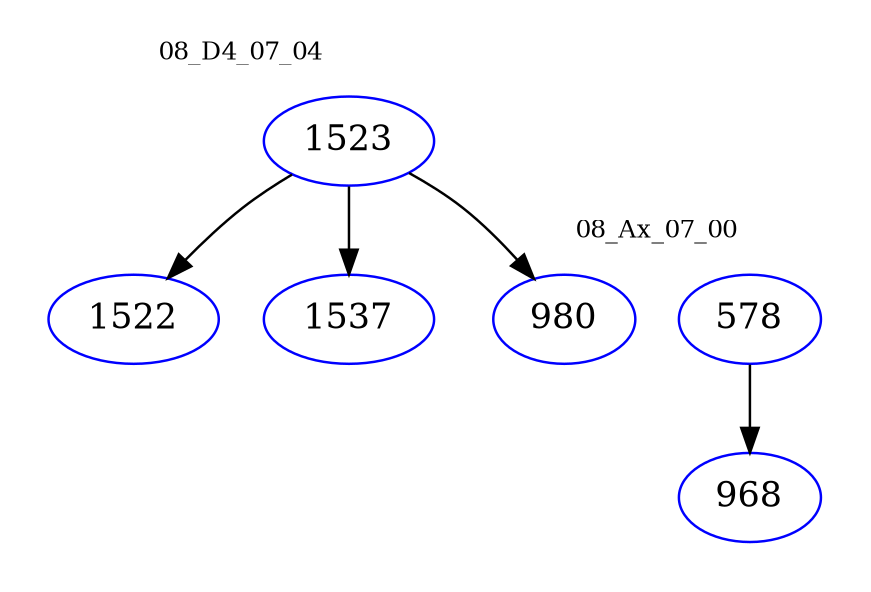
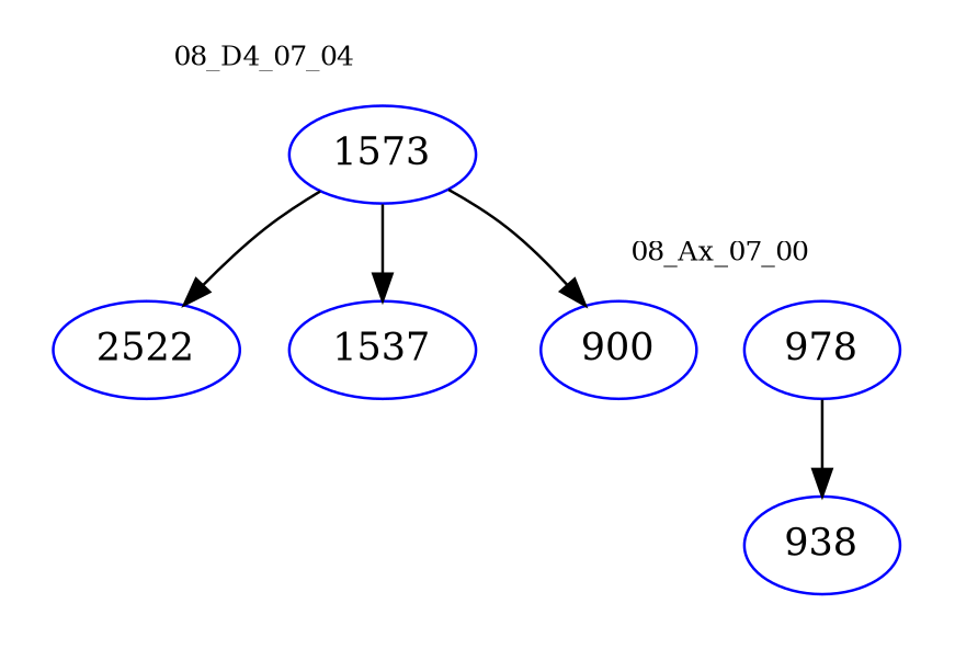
  digraph {
    node [color=blue]
    edge [color=black]
-   n1 [label=578]
-   n2 [label=968]
-   n3 [label=980]
-   n4 [label=1523]
-   n5 [label=1522]
+   n1 [label=978]
+   n2 [label=938]
+   n3 [label=900]
+   n4 [label=1573]
+   n5 [label=2522]
    n6 [label=1537]
    subgraph cluster_1 {
      color=white
      fontsize=10
      label="08_Ax_07_00"
      n1
      n2
      n3
    }
    subgraph cluster_2 {
      color=white
      fontsize=10
      label="08_D4_07_04"
      n4
      n5
      n6
    }
    n1 -> n2
    n4 -> n3
    n4 -> n5
    n4 -> n6
  }
